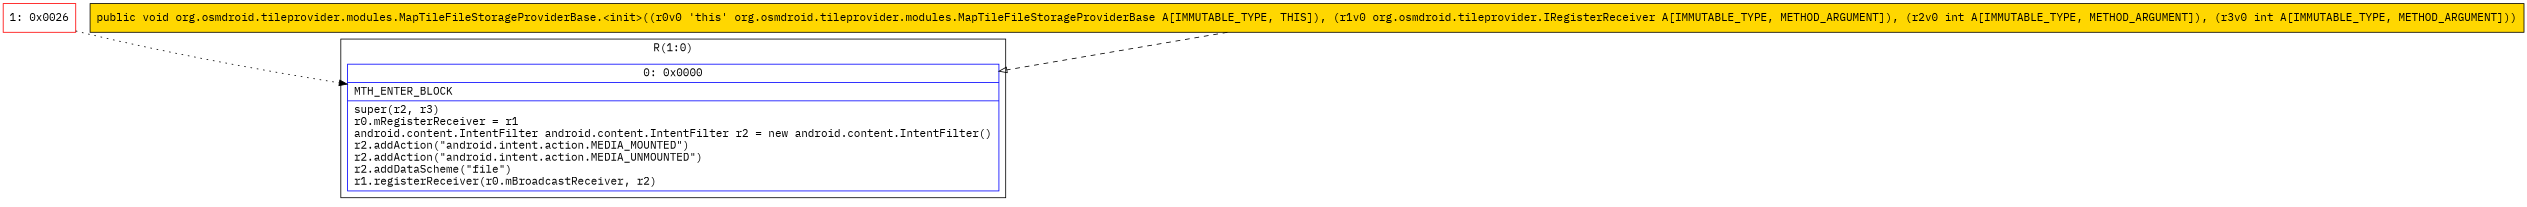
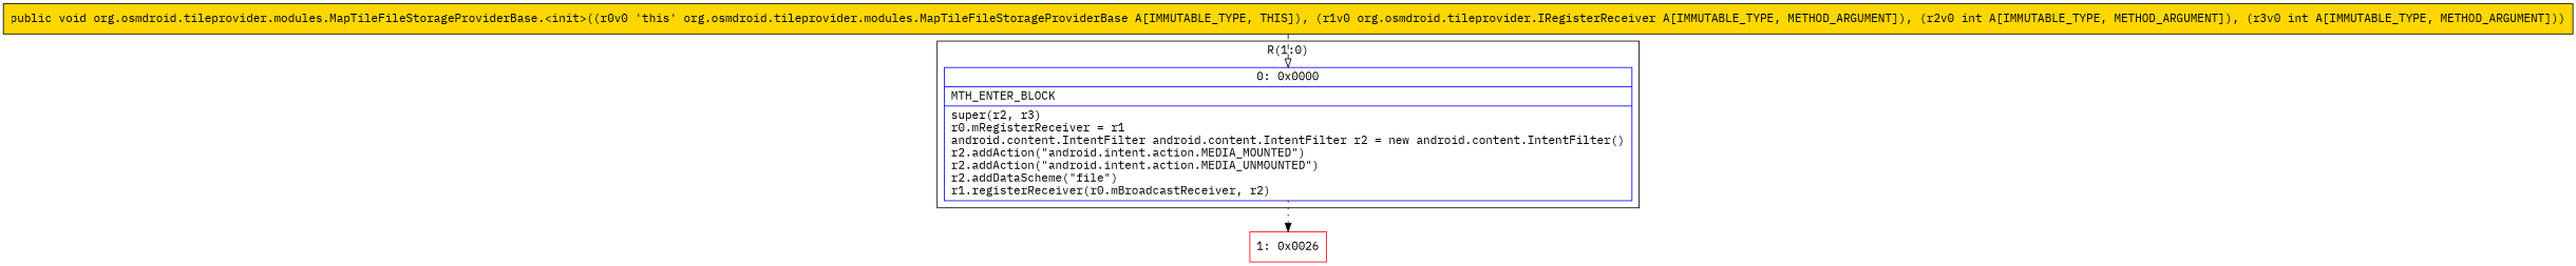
  digraph {
    fontname="IBM Plex Mono"
    node [shape=record style=filled fillcolor=white fontname="IBM Plex Mono"]
    edge [fontname="IBM Plex Mono"]
    n1 [color=blue label="{0\:\ 0x0000|MTH_ENTER_BLOCK\l|super(r2, r3)\lr0.mRegisterReceiver = r1\landroid.content.IntentFilter android.content.IntentFilter r2 = new android.content.IntentFilter()\lr2.addAction(\"android.intent.action.MEDIA_MOUNTED\")\lr2.addAction(\"android.intent.action.MEDIA_UNMOUNTED\")\lr2.addDataScheme(\"file\")\lr1.registerReceiver(r0.mBroadcastReceiver, r2)\l}"]
    n2 [color=red label="{1\:\ 0x0026}"]
    n3 [label="{public void org.osmdroid.tileprovider.modules.MapTileFileStorageProviderBase.\<init\>((r0v0 'this' org.osmdroid.tileprovider.modules.MapTileFileStorageProviderBase A[IMMUTABLE_TYPE, THIS]), (r1v0 org.osmdroid.tileprovider.IRegisterReceiver A[IMMUTABLE_TYPE, METHOD_ARGUMENT]), (r2v0 int A[IMMUTABLE_TYPE, METHOD_ARGUMENT]), (r3v0 int A[IMMUTABLE_TYPE, METHOD_ARGUMENT])) }" fillcolor=gold]
    subgraph cluster_1 {
      label="R(1:0)"
      n1
    }
-   n2 -> n1 [style=dotted arrowhead=normal]
+   n1 -> n2 [style=dotted arrowhead=normal]
    n3 -> n1 [style=dashed arrowhead=onormal]
  }
